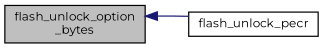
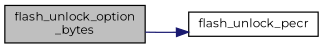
  digraph {
    rankdir=LR
    fontname=Montserrat
    node [color=black fontname=Montserrat fontsize=10 shape=record style=filled]
    n1 [fillcolor=grey75 fontcolor=black height=0.2 label="flash_unlock_option\l_bytes" width=0.4]
    n2 [fillcolor=white height=0.2 label=flash_unlock_pecr width=0.4]
-   n2 -> n1 [color=midnightblue fontname=Montserrat fontsize=10 labelfontname=Helvetica labelfontsize=10 style=solid]
+   n1 -> n2 [color=midnightblue fontname=Montserrat fontsize=10 labelfontname=Helvetica labelfontsize=10 style=solid]
  }
